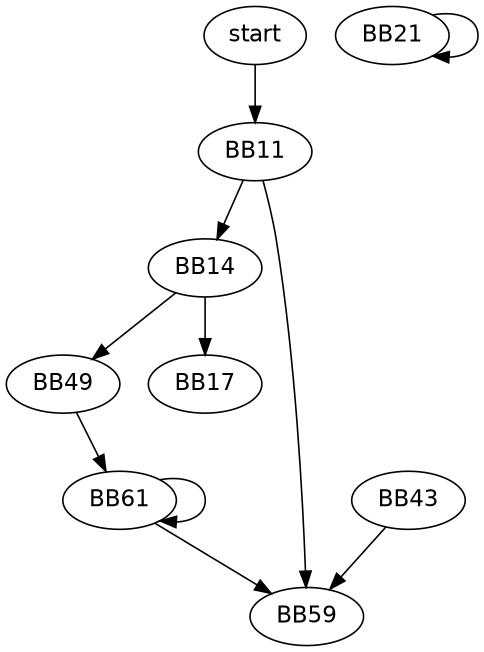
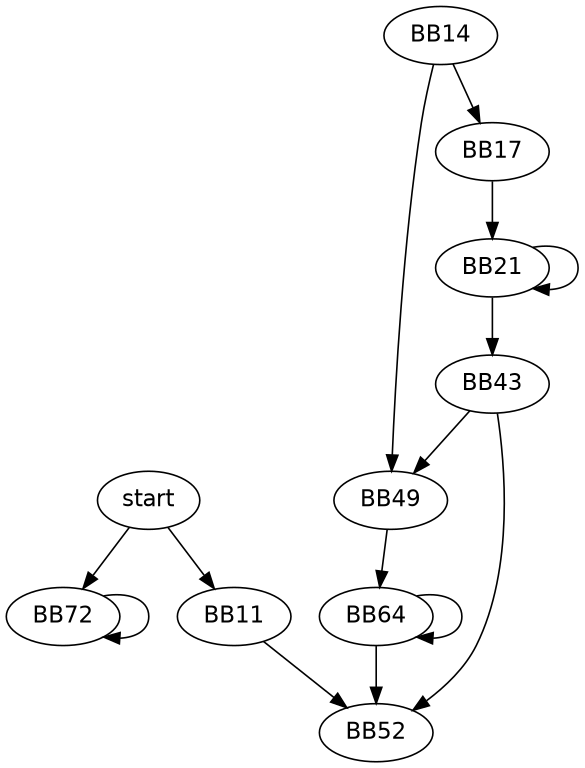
  digraph {
    fontname="DejaVu Sans"
    node [fontname="DejaVu Sans" shape=ellipse]
    edge [fontname="DejaVu Sans"]
    start
+   BB72
    BB11
    BB14
-   BB52 [label=BB59]
+   BB52
    n6 [label=BB49]
    BB17
-   BB61
+   BB61 [label=BB64]
    BB21
    BB43
+   start -> BB72
    start -> BB11
-   BB11 -> BB14
+   BB72 -> BB72
    BB11 -> BB52
    BB14 -> n6
    BB14 -> BB17
    n6 -> BB61
+   BB17 -> BB21
    BB61 -> BB52
    BB61 -> BB61
    BB21 -> BB21
+   BB21 -> BB43
    BB43 -> BB52
+   BB43 -> n6
  }
